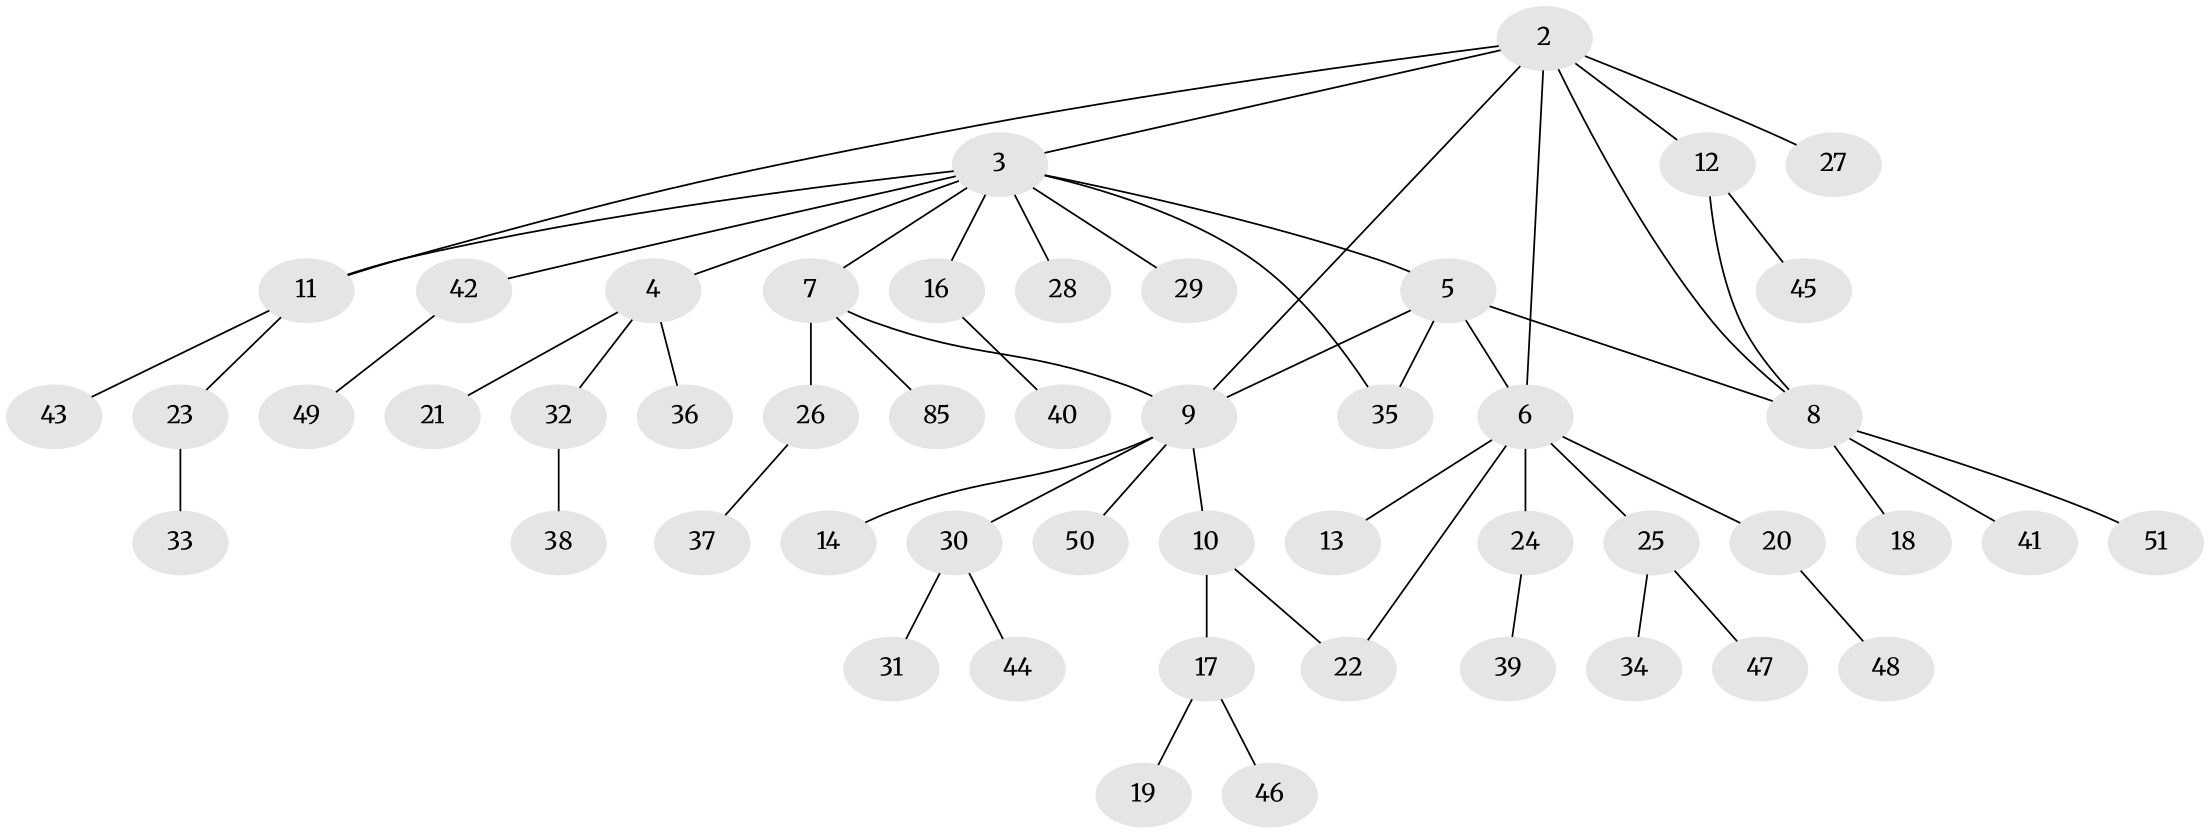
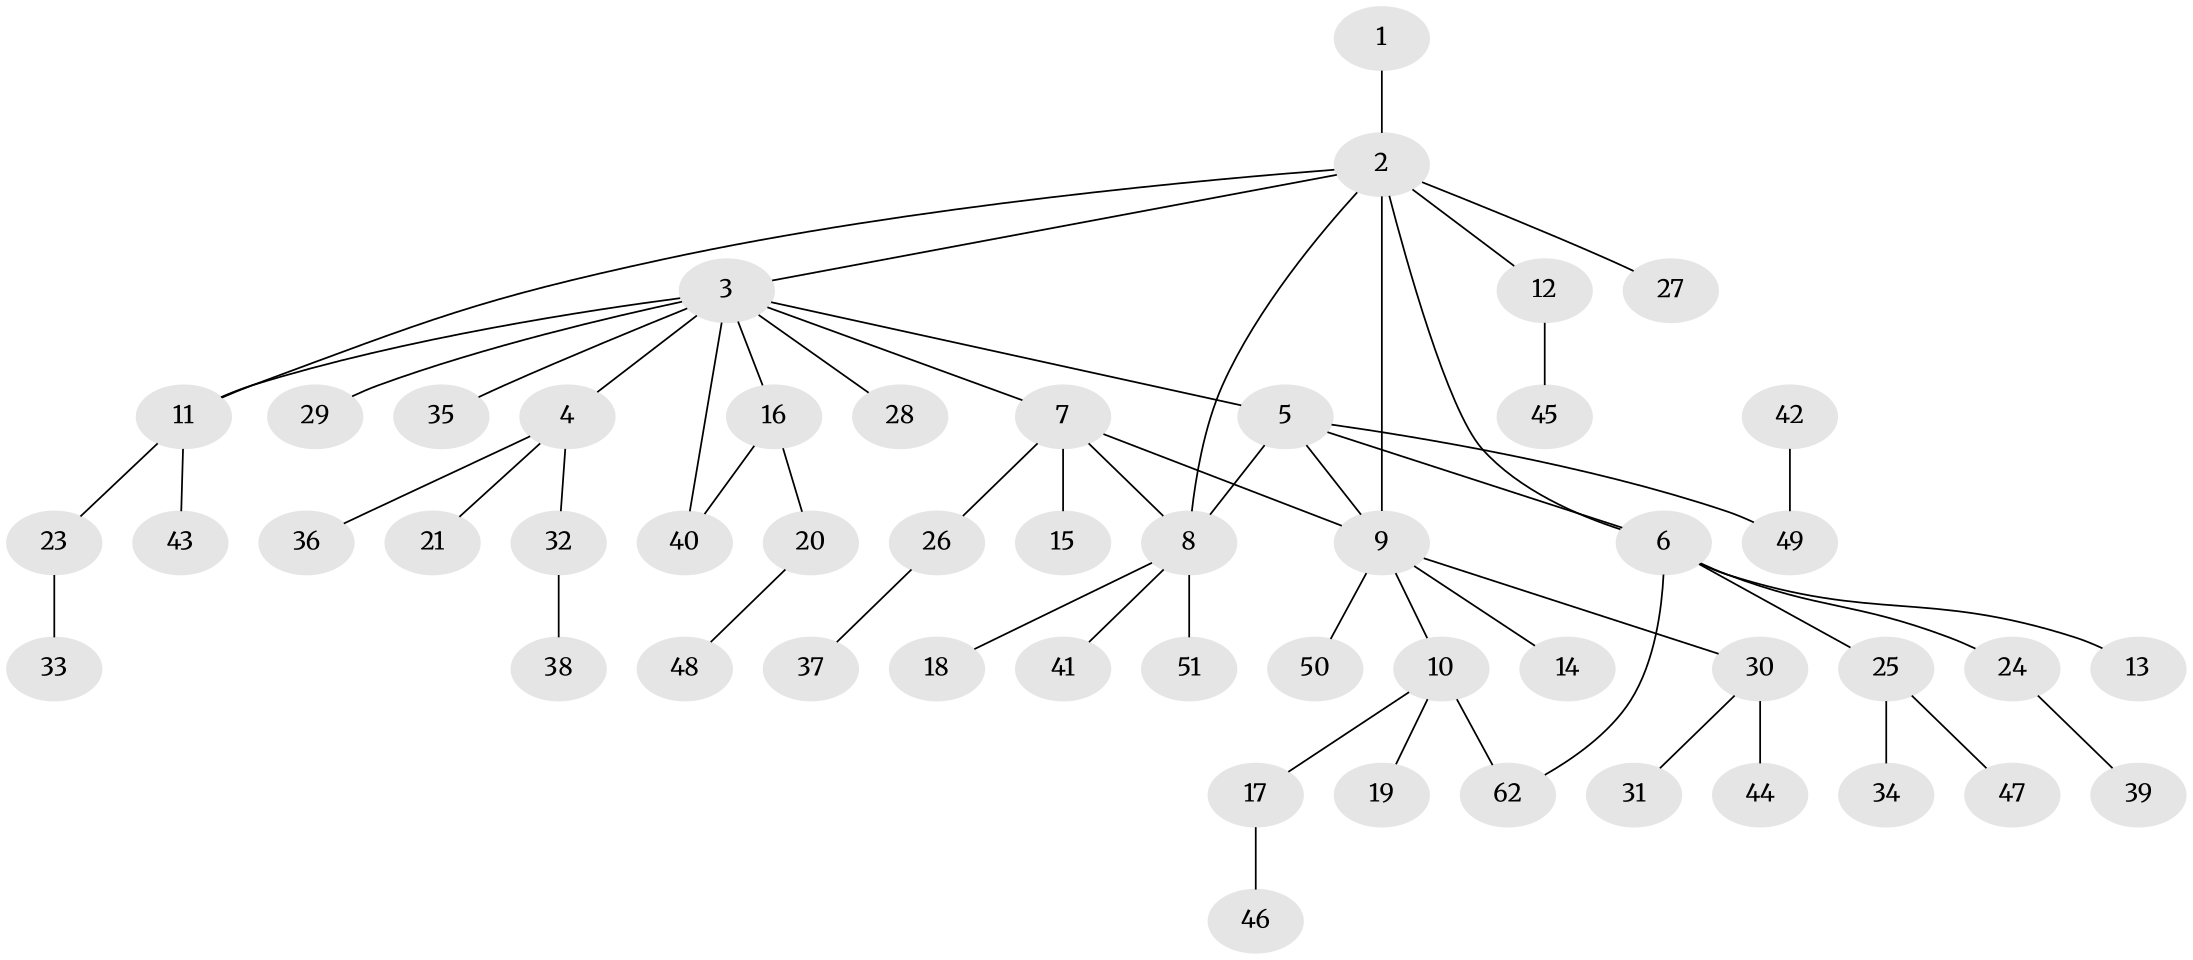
  graph {
    fontname=Merriweather
    node [color=gray90 fontname=Merriweather style=filled]
    edge [fontname=Merriweather]
+   1
    2
    3
    6
    8
    9
    11
    12
    27
    4
    5
    7
    16
    28
    29
    42
    35
    13
-   22
+   22 [label=62]
    24
    25
    18
    41
    51
    10
    14
    30
    50
    23
    43
    45
    21
    32
    36
-   15 [label=85]
+   15
    26
    20
    40
    49
    38
    39
    34
    47
    37
    17
    19
    31
    44
    46
    33
    48
+   1 -- 2
    2 -- 3
    2 -- 6
    2 -- 8
    2 -- 9
    2 -- 11
    2 -- 12
    2 -- 27
    3 -- 11
    3 -- 4
    3 -- 5
    3 -- 7
    3 -- 16
    3 -- 28
    3 -- 29
-   3 -- 42
+   3 -- 40
    3 -- 35
    6 -- 13
    6 -- 22
    6 -- 24
    6 -- 25
    8 -- 18
    8 -- 41
    8 -- 51
    9 -- 10
    9 -- 14
    9 -- 30
    9 -- 50
    11 -- 23
    11 -- 43
    12 -- 45
    4 -- 21
    4 -- 32
    4 -- 36
    5 -- 6
    5 -- 8
    5 -- 9
-   5 -- 35
-   12 -- 8
+   5 -- 49
+   7 -- 8
    7 -- 9
    7 -- 15
    7 -- 26
-   6 -- 20
+   16 -- 20
    16 -- 40
    42 -- 49
    24 -- 39
    25 -- 34
    25 -- 47
    10 -- 22
    10 -- 17
-   17 -- 19
+   10 -- 19
    30 -- 31
    30 -- 44
    23 -- 33
    32 -- 38
    26 -- 37
    20 -- 48
    17 -- 46
  }
